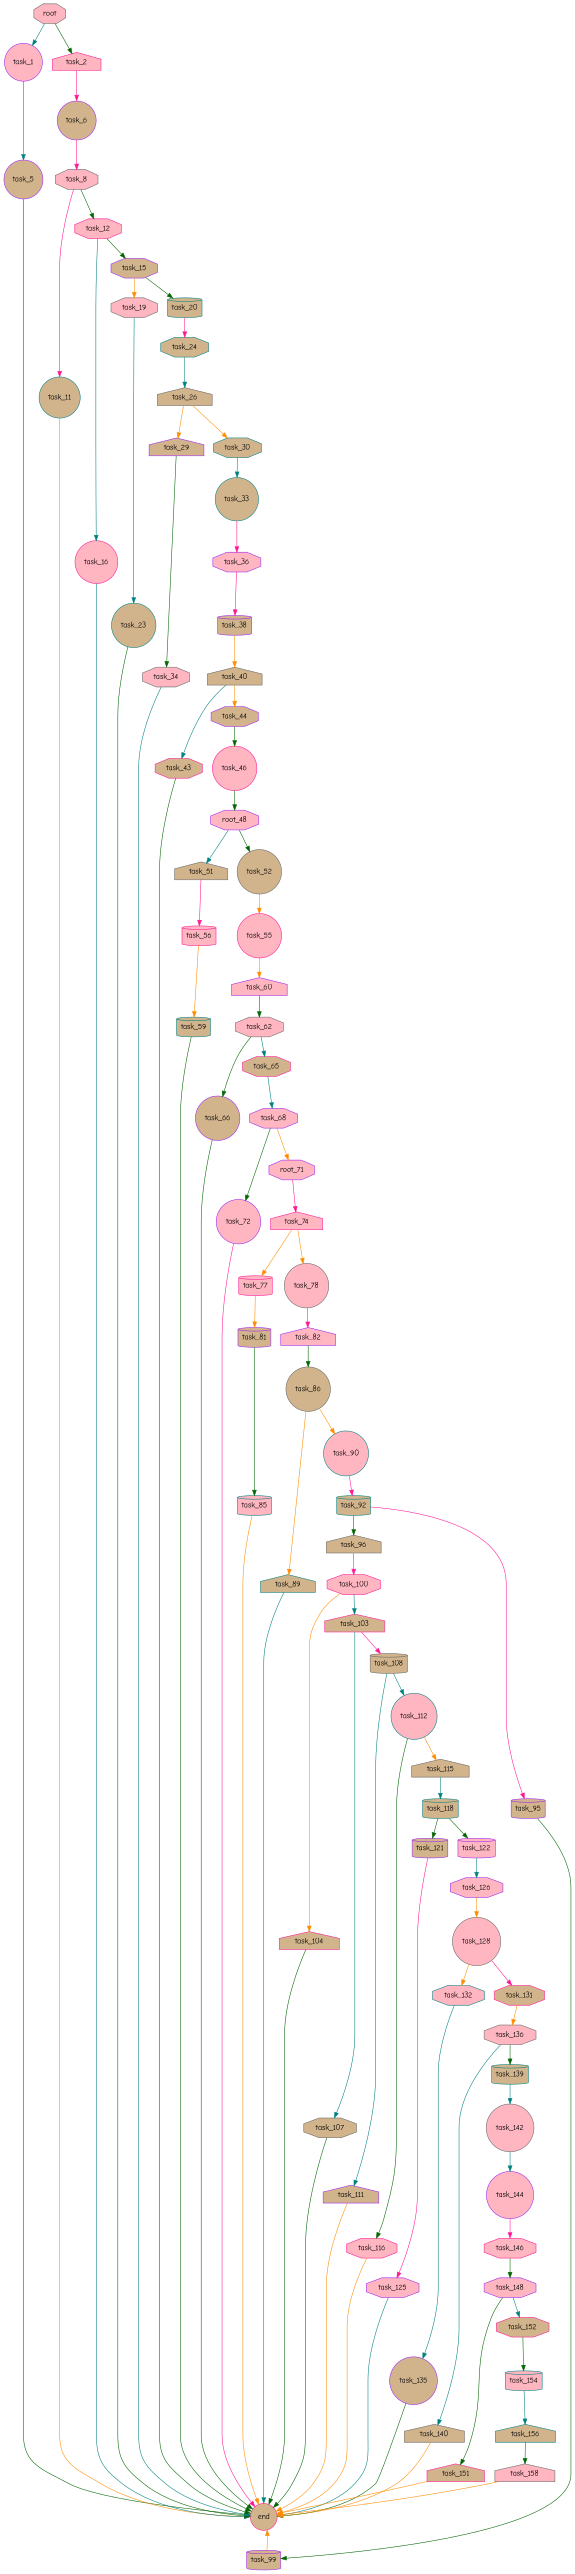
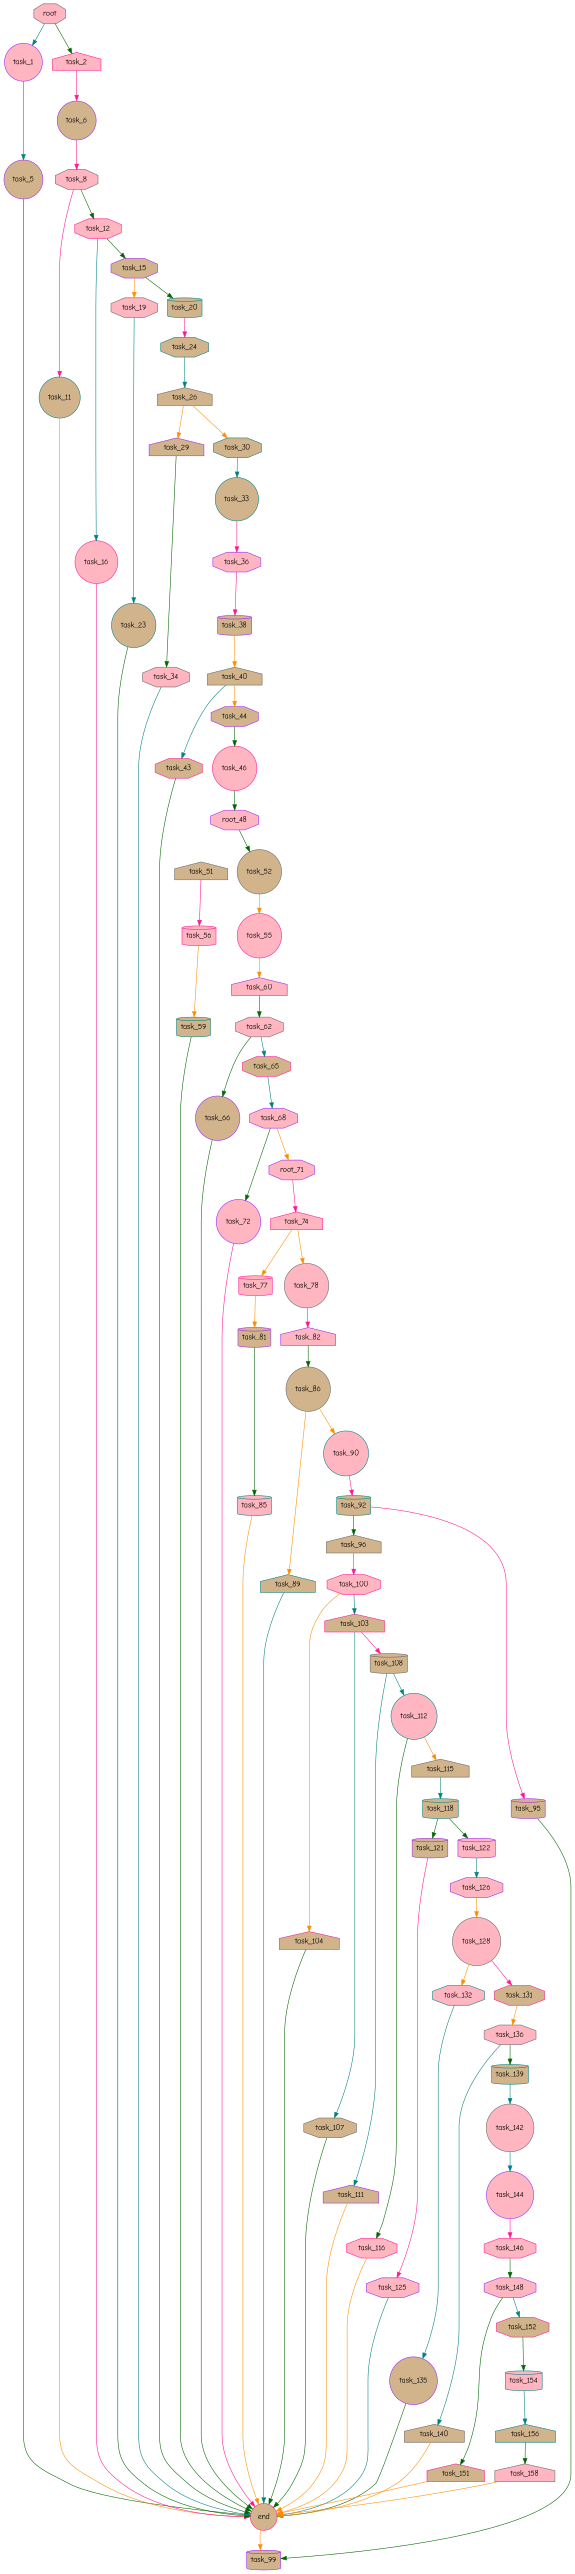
  digraph {
    fontname="Comic Neue"
    node [color=purple fillcolor=tan fontname="Comic Neue" shape=octagon style=filled]
    edge [color=darkgreen fontname="Comic Neue"]
    root [color=gray40 fillcolor=lightpink]
    task_1 [fillcolor=lightpink shape=circle]
    task_2 [color=deeppink fillcolor=lightpink shape=house]
    task_5 [shape=circle]
    task_6 [shape=circle]
    end [color=deeppink shape=circle]
    task_8 [color=gray40 fillcolor=lightpink]
    task_11 [color=teal shape=circle]
    task_12 [color=deeppink fillcolor=lightpink]
    task_15
    task_16 [color=deeppink fillcolor=lightpink shape=circle]
    task_19 [color=gray40 fillcolor=lightpink]
    task_20 [color=teal shape=cylinder]
    task_23 [color=teal shape=circle]
    task_24 [color=teal]
    task_26 [color=gray40 shape=house]
    task_29 [shape=house]
    task_30 [color=teal]
    task_34 [color=gray40 fillcolor=lightpink]
    task_33 [color=teal shape=circle]
    task_36 [fillcolor=lightpink]
    task_38 [shape=cylinder]
    task_40 [color=gray40 shape=house]
    task_43 [color=deeppink]
    task_44
    task_46 [color=deeppink fillcolor=lightpink shape=circle]
    n27 [fillcolor=lightpink label=root_48]
    task_51 [color=gray40 shape=house]
    task_52 [color=gray40 shape=circle]
    task_56 [color=deeppink fillcolor=lightpink shape=cylinder]
    task_55 [color=deeppink fillcolor=lightpink shape=circle]
    task_59 [color=teal shape=cylinder]
    task_60 [fillcolor=lightpink shape=house]
    task_62 [color=gray40 fillcolor=lightpink]
    task_65 [color=deeppink]
    task_66 [shape=circle]
    task_68 [fillcolor=lightpink]
    n38 [fillcolor=lightpink label=root_71]
    task_72 [fillcolor=lightpink shape=circle]
    task_74 [color=deeppink fillcolor=lightpink shape=house]
    task_77 [color=deeppink fillcolor=lightpink shape=cylinder]
    task_78 [color=gray40 fillcolor=lightpink shape=circle]
    task_81 [shape=cylinder]
    task_82 [fillcolor=lightpink shape=house]
    task_85 [color=teal fillcolor=lightpink shape=cylinder]
    task_86 [color=gray40 shape=circle]
    task_89 [color=teal shape=house]
    task_90 [color=teal fillcolor=lightpink shape=circle]
    task_92 [color=teal shape=cylinder]
    task_95 [shape=cylinder]
    task_96 [color=gray40 shape=house]
    task_99 [shape=cylinder]
    task_100 [color=deeppink fillcolor=lightpink]
    task_103 [color=deeppink shape=house]
    task_104 [color=deeppink shape=house]
    task_107 [color=gray40]
    task_108 [color=gray40 shape=cylinder]
    task_111 [shape=house]
    task_112 [color=teal fillcolor=lightpink shape=circle]
    task_115 [color=gray40 shape=house]
    task_116 [color=deeppink fillcolor=lightpink]
    task_118 [color=teal shape=cylinder]
    task_121 [shape=cylinder]
    task_122 [fillcolor=lightpink shape=cylinder]
    task_125 [fillcolor=lightpink]
    task_126 [fillcolor=lightpink]
    task_128 [color=gray40 fillcolor=lightpink shape=circle]
    task_131 [color=deeppink]
    task_132 [color=teal fillcolor=lightpink]
    task_136 [color=gray40 fillcolor=lightpink]
    task_135 [shape=circle]
    task_139 [color=teal shape=cylinder]
    task_140 [color=gray40 shape=house]
    task_142 [color=gray40 fillcolor=lightpink shape=circle]
    task_144 [fillcolor=lightpink shape=circle]
    task_146 [color=deeppink fillcolor=lightpink]
    task_148 [fillcolor=lightpink]
    task_151 [color=deeppink shape=house]
    task_152 [color=deeppink]
    task_154 [color=teal fillcolor=lightpink shape=cylinder]
    task_156 [color=teal shape=house]
    task_158 [color=gray40 fillcolor=lightpink shape=house]
    root -> task_1 [color=teal]
    root -> task_2
    task_1 -> task_5 [color=teal]
    task_2 -> task_6 [color=deeppink]
    task_5 -> end
    task_6 -> task_8 [color=deeppink]
    task_8 -> task_11 [color=deeppink]
    task_8 -> task_12
    task_11 -> end [color=darkorange]
    task_12 -> task_15
    task_12 -> task_16 [color=teal]
    task_15 -> task_19 [color=darkorange]
    task_15 -> task_20
-   task_16 -> end [color=teal]
+   task_16 -> end [color=deeppink]
    task_19 -> task_23 [color=teal]
    task_20 -> task_24 [color=deeppink]
    task_23 -> end
    task_24 -> task_26 [color=teal]
    task_26 -> task_29 [color=darkorange]
    task_26 -> task_30 [color=darkorange]
    task_29 -> task_34
    task_30 -> task_33 [color=teal]
    task_34 -> end [color=teal]
    task_33 -> task_36 [color=deeppink]
    task_36 -> task_38 [color=deeppink]
    task_38 -> task_40 [color=darkorange]
    task_40 -> task_43 [color=teal]
    task_40 -> task_44 [color=darkorange]
    task_43 -> end
    task_44 -> task_46
    task_46 -> n27
-   n27 -> task_51 [color=teal]
    n27 -> task_52
    task_51 -> task_56 [color=deeppink]
    task_52 -> task_55 [color=darkorange]
    task_56 -> task_59 [color=darkorange]
    task_55 -> task_60 [color=darkorange]
    task_59 -> end
    task_60 -> task_62
    task_62 -> task_65 [color=teal]
    task_62 -> task_66
    task_65 -> task_68 [color=teal]
    task_66 -> end
    task_68 -> n38 [color=darkorange]
    task_68 -> task_72
    n38 -> task_74 [color=deeppink]
    task_72 -> end [color=deeppink]
    task_74 -> task_77 [color=darkorange]
    task_74 -> task_78 [color=darkorange]
    task_77 -> task_81 [color=darkorange]
    task_78 -> task_82 [color=deeppink]
    task_81 -> task_85
    task_82 -> task_86
    task_85 -> end [color=darkorange]
    task_86 -> task_89 [color=darkorange]
    task_86 -> task_90 [color=darkorange]
    task_89 -> end [color=teal]
    task_90 -> task_92 [color=deeppink]
    task_92 -> task_95 [color=deeppink]
    task_92 -> task_96
    task_95 -> task_99
    task_96 -> task_100 [color=deeppink]
-   task_99 -> end [color=darkorange]
+   end -> task_99 [color=darkorange]
    task_100 -> task_103 [color=teal]
    task_100 -> task_104 [color=darkorange]
    task_103 -> task_107 [color=teal]
    task_103 -> task_108 [color=deeppink]
    task_104 -> end
    task_107 -> end
    task_108 -> task_111 [color=teal]
    task_108 -> task_112 [color=teal]
    task_111 -> end [color=darkorange]
    task_112 -> task_115 [color=darkorange]
    task_112 -> task_116
    task_115 -> task_118 [color=teal]
    task_116 -> end [color=darkorange]
    task_118 -> task_121
    task_118 -> task_122
    task_121 -> task_125 [color=deeppink]
    task_122 -> task_126 [color=teal]
    task_125 -> end [color=teal]
    task_126 -> task_128 [color=darkorange]
    task_128 -> task_131 [color=deeppink]
    task_128 -> task_132 [color=darkorange]
    task_131 -> task_136 [color=darkorange]
    task_132 -> task_135 [color=teal]
    task_136 -> task_139
    task_136 -> task_140 [color=teal]
    task_135 -> end
    task_139 -> task_142 [color=teal]
    task_140 -> end [color=darkorange]
    task_142 -> task_144 [color=teal]
    task_144 -> task_146 [color=deeppink]
    task_146 -> task_148
    task_148 -> task_151
    task_148 -> task_152 [color=teal]
    task_151 -> end [color=darkorange]
    task_152 -> task_154
    task_154 -> task_156 [color=teal]
    task_156 -> task_158
    task_158 -> end [color=darkorange]
  }
